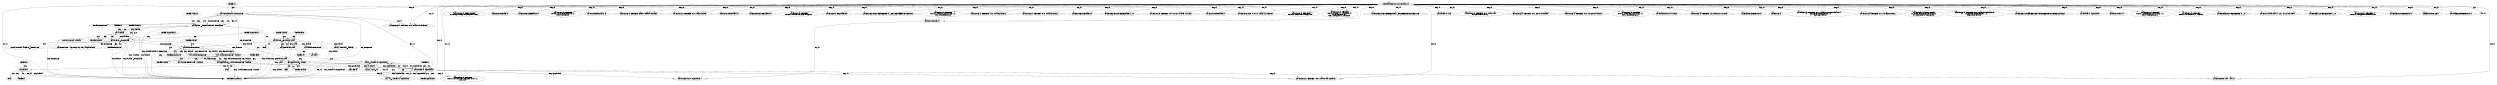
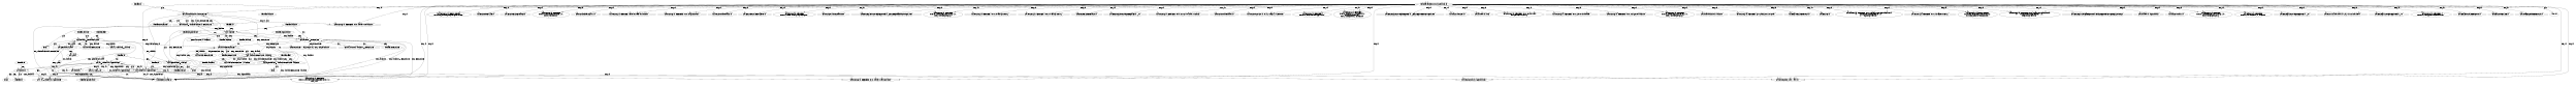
  digraph {
    n1 [label="(Call,brelse(bh))"]
    n2 [label="(MethodReturn,static int)"]
    n3 [label="(Identifier,bh)"]
    n4 [label="(Block,)"]
    n5 [label="(Call,bh = sb_bread(sb, logic_sb_block))"]
    n6 [label="(Call,sb_bread(sb, logic_sb_block))"]
-   n7 [label="(Call,!(bh = sb_bread(sb, logic_sb_block)))"]
+   n7 [label="(Call,!(bh = sb_bread(sb, logic_sb_free)))"]
    n8 [label="(Call,brelse(bh))"]
    n9 [label="(Call,sbi->s_sbh = bh)"]
    n10 [label="(Identifier,logic_sb_block)"]
    n11 [label="(Call,ext2_msg(sb, KERN_ERR, \"error: unable to read superblock\"))"]
    n12 [label="(Call,descriptor_loc(sb, logic_sb_block, i))"]
    n13 [label="(Call,parse_options((char *) data, sb))"]
    n14 [label="(Call,ext2_msg(sb, KERN_ERR,\n\t\t\t\"error: can't find an ext2 filesystem on dev %s.\",\n \t\t\tsb->s_id))"]
    n15 [label="(Call,sb_min_blocksize(sb, BLOCK_SIZE))"]
    n16 [label="(Call,blocksize = sb_min_blocksize(sb, BLOCK_SIZE))"]
    n17 [label="(Call,ext2_msg(sb, KERN_ERR, \"error: unable to set blocksize\"))"]
    n18 [label="(Identifier,BLOCK_SIZE)"]
    n19 [label="(Call,logic_sb_block = (sb_block*BLOCK_SIZE) / blocksize)"]
    n20 [label="(Call,blocksize != BLOCK_SIZE)"]
    n21 [label="(Call,sb_block*BLOCK_SIZE)"]
    n22 [label="(Call,(sb_block*BLOCK_SIZE) / blocksize)"]
    n23 [label="(ControlStructure,if (blocksize != BLOCK_SIZE))"]
    n24 [label="(Identifier,BLOCK_SIZE)"]
    n25 [label="(Call,BLOCK_SIZE << le32_to_cpu(sbi->s_es->s_log_block_size))"]
    n26 [label="(Block,)"]
    n27 [label="(Call,!blocksize)"]
    n28 [label="(MethodParameterIn,struct super_block *sb)"]
    n29 [label="(Call,ext2_msg(sb, KERN_WARNING,\n\t\t\t\"warning: mounting ext3 filesystem as ext2\"))"]
    n30 [label="(Call,EXT2_INODE_SIZE(sb))"]
    n31 [label="(Call,EXT2_DESC_PER_BLOCK(sb))"]
    n32 [label="(Call,ext2_msg(sb, KERN_ERR,\n\t\t\t\t\"error: unsupported inode size: %d\",\n\t\t\t\tsbi->s_inode_size))"]
    n33 [label="(Call,ext2_check_descriptors (sb))"]
    n34 [label="(Call,ext2_msg(sb, KERN_ERR, \"Failed to create an mb_cache\"))"]
    n35 [label="(Call,ext2_msg(sb, KERN_ERR, \"error: magic mismatch\"))"]
    n36 [label="(Call,ext2_count_free_blocks(sb))"]
    n37 [label="(Call,EXT2_BLOCKS_PER_GROUP(sb))"]
    n38 [label="(Call,ext2_msg(sb, KERN_ERR,\n\t\t\t\t\"error: unable to read group descriptors\"))"]
    n39 [label="(Call,ext2_iget(sb, EXT2_ROOT_INO))"]
    n40 [label="(Call,EXT2_HAS_RO_COMPAT_FEATURE(sb, ~EXT2_FEATURE_RO_COMPAT_SUPP))"]
    n41 [label="(Call,ext2_msg(sb, KERN_ERR,\n\t\t\t\"error: #blocks per group too big: %lu\",\n\t\t\tsbi->s_blocks_per_group))"]
    n42 [label="(Call,ext2_msg(sb, KERN_ERR, \"error: not enough memory\"))"]
    n43 [label="(Call,ext2_msg(sb, KERN_ERR, \"error: not enough memory\"))"]
    n44 [label="(Call,EXT2_DESC_PER_BLOCK(sb))"]
    n45 [label="(Call,EXT2_HAS_RO_COMPAT_FEATURE(sb, ~0U))"]
    n46 [label="(Call,ext2_msg(sb, KERN_ERR, \"error: corrupt root inode, run e2fsck\"))"]
    n47 [label="(Call,ext2_count_free_inodes(sb))"]
    n48 [label="(Call,ext2_setup_super (sb, es, sb->s_flags & MS_RDONLY))"]
    n49 [label="(Call,ext2_msg(sb, KERN_ERR,\n\t\t\t\t\t\"error: device does not support dax\"))"]
    n50 [label="(Call,ext2_msg(sb, KERN_ERR,\n\t\t\t\"error: fragsize %lu != blocksize %lu\"\n\t\t\t\"(not supported yet)\",\n\t\t\tsbi->s_frag_size, sb->s_blocksize))"]
    n51 [label="(Call,EXT2_HAS_INCOMPAT_FEATURE(sb, ~EXT2_FEATURE_INCOMPAT_SUPP))"]
    n52 [label="(Call,ext2_write_super(sb))"]
    n53 [label="(Call,sb_bread(sb, block))"]
    n54 [label="(Call,ext2_msg(sb, KERN_ERR, \"error: couldn't read\"\n\t\t\t\t\"superblock on 2nd try\"))"]
    n55 [label="(Call,ext2_msg(sb, KERN_ERR, \"error: get root inode failed\"))"]
    n56 [label="(Call,ext2_msg(sb, KERN_ERR, \"error: unsupported blocksize\"))"]
    n57 [label="(Call,ext2_msg(sb, KERN_ERR,\n\t\t\t\"error: #inodes per group too big: %lu\",\n\t\t\tsbi->s_inodes_per_group))"]
-   n58 [label="(Call,sb_big_blocksize(sb, blocksize))"]
+   n58 [label="(Call,sb_set_blocksize(sb, blocksize))"]
    n59 [label="(Call,ext2_msg(sb, KERN_ERR, \"group descriptors corrupted\"))"]
    n60 [label="(Call,EXT2_DESC_PER_BLOCK(sb))"]
    n61 [label="(Call,EXT2_SB(sb))"]
    n62 [label="(Call,ext2_msg(sb, KERN_ERR, \"error: couldn't mount RDWR because of \"\n\t\t       \"unsupported optional features (%x)\",\n\t\t       le32_to_cpu(features)))"]
    n63 [label="(Call,ext2_msg(sb, KERN_ERR, \"error: insufficient memory\"))"]
    n64 [label="(Call,ext2_msg(sb, KERN_WARNING,\n\t\t\t\"warning: feature flags set on rev 0 fs, \"\n\t\t\t\"running e2fsck is recommended\"))"]
    n65 [label="(Call,ext2_msg(sb, KERN_ERR,\t\"error: couldn't mount because of \"\n\t\t       \"unsupported optional features (%x)\",\n\t\t\tle32_to_cpu(features)))"]
    n66 [label="(Call,EXT2_HAS_COMPAT_FEATURE(sb, EXT3_FEATURE_COMPAT_HAS_JOURNAL))"]
    n67 [label="(Call,sb_bread(sb, logic_sb_block))"]
    n68 [label="(Call,ext2_count_dirs(sb))"]
    n69 [label="(Call,ext2_msg(sb, KERN_ERR,\n\t\t\t\"error: #fragments per group too big: %lu\",\n\t\t\tsbi->s_frags_per_group))"]
    n70 [label="(Call,ext2_msg(sb, KERN_ERR,\n\t\t\t\t\"error: bad blocksize %d\", blocksize))"]
    n71 [label="(Call,EXT2_HAS_INCOMPAT_FEATURE(sb, ~0U))"]
    n72 [label="(Call,ext2_rsv_window_add(sb, &sbi->s_rsv_window_head))"]
    n73 [label="(Call,EXT2_HAS_COMPAT_FEATURE(sb, ~0U))"]
    n74 [label="(Call,ext2_msg(sb, KERN_ERR,\n\t\t\t\t\t\"error: unsupported blocksize for dax\"))"]
    n75 [label="(Call,EXT2_BLOCKS_PER_GROUP(sb))"]
    n76 [label="(Call,EXT2_INODE_SIZE(sb))"]
    n77 [label="(Call,INODE2_ADDR_PER_BLOCK(sb))"]
    1000109
    n79 [label="(Call,logic_sb_block = sb_block)"]
    n80 [label="(Block,)"]
    n81 [label="(Identifier,sb_block)"]
    n82 [label="(Call,sb_block = get_sb_block(&data))"]
    n83 [label="(Call,get_sb_block(&data))"]
    n84 [label="(Call,sbi->s_sb_block = sb_block)"]
    n85 [label="(Call,sb_block*BLOCK_SIZE)"]
    n86 [label="(Call,&data)"]
    n87 [label="(Call,sb_block*BLOCK_SIZE)"]
    n88 [label="(Identifier,BLOCK_SIZE)"]
    n89 [label="(Block,)"]
    n90 [label="(Identifier,blocksize)"]
    n91 [label="(Call,(sb_block*BLOCK_SIZE) % blocksize)"]
    n92 [label="(Identifier,blocksize)"]
    n93 [label="(ControlStructure,if (!blocksize))"]
    n94 [label="(Identifier,sb)"]
    n95 [label="(Identifier,offset)"]
    n96 [label="(Identifier,blocksize)"]
    n97 [label="(Identifier,sb_block)"]
    n98 [label="(Identifier,offset)"]
    n99 [label="(Identifier,bh)"]
    n100 [label="(Identifier,sb)"]
    n101 [label="(Identifier,sb_block)"]
    n102 [label="(Identifier,logic_sb_block)"]
    n103 [label="(Identifier,blocksize)"]
    n104 [label="(Identifier,sb)"]
    n105 [label="(Identifier,sb)"]
    n106 [label="(Identifier,logic_sb_block)"]
    n1 -> n2 [label="DDG: bh"]
    n1 -> n2 [label="DDG: brelse(bh)"]
    n1 -> n3 [label="CFG: "]
    n1 -> n4 [label="AST: "]
    n3 -> n1 [label="AST: "]
    n5 -> n1 [label="DDG: bh"]
    n5 -> n2 [label="DDG: bh"]
    n5 -> n2 [label="DDG: sb_bread(sb, logic_sb_block)"]
    n5 -> n6 [label="CFG: "]
    n5 -> n7 [label="AST: "]
    n5 -> n7 [label="DDG: bh"]
    n5 -> n8 [label="DDG: bh"]
    n5 -> n9 [label="DDG: bh"]
    n6 -> n2 [label="DDG: logic_sb_block"]
    n6 -> n2 [label="DDG: sb"]
    n6 -> n5 [label="AST: "]
    n6 -> n5 [label="DDG: sb"]
    n6 -> n5 [label="DDG: logic_sb_block"]
    n6 -> n7 [label="DDG: sb"]
    n6 -> n7 [label="DDG: logic_sb_block"]
    n6 -> n10 [label="CFG: "]
    n6 -> n11 [label="DDG: sb"]
    n6 -> n12 [label="DDG: logic_sb_block"]
    n6 -> n13 [label="DDG: sb"]
    n6 -> n14 [label="DDG: sb"]
    n7 -> n5 [label="CFG: "]
    n10 -> n6 [label="AST: "]
    n15 -> n2 [label="DDG: BLOCK_SIZE"]
    n15 -> n6 [label="DDG: sb"]
    n15 -> n16 [label="AST: "]
    n15 -> n16 [label="DDG: sb"]
    n15 -> n16 [label="DDG: BLOCK_SIZE"]
    n15 -> n17 [label="DDG: sb"]
    n15 -> n18 [label="CFG: "]
    n15 -> n19 [label="DDG: BLOCK_SIZE"]
    n16 -> n2 [label="DDG: sb_min_blocksize(sb, BLOCK_SIZE)"]
    n16 -> n15 [label="CFG: "]
    n16 -> n26 [label="AST: "]
    n16 -> n27 [label="DDG: blocksize"]
    n18 -> n15 [label="AST: "]
    n19 -> n2 [label="DDG: (sb_block*BLOCK_SIZE) / blocksize"]
    n19 -> n6 [label="DDG: logic_sb_block"]
    n19 -> n22 [label="CFG: "]
    n19 -> n89 [label="AST: "]
    n20 -> n2 [label="DDG: BLOCK_SIZE"]
    n20 -> n2 [label="DDG: blocksize"]
    n20 -> n2 [label="DDG: blocksize != BLOCK_SIZE"]
    n20 -> n21 [label="DDG: BLOCK_SIZE"]
    n20 -> n22 [label="DDG: blocksize"]
    n20 -> n23 [label="AST: "]
    n20 -> n24 [label="CFG: "]
    n20 -> n25 [label="DDG: BLOCK_SIZE"]
    n21 -> n22 [label="AST: "]
    n21 -> n22 [label="DDG: sb_block"]
    n21 -> n22 [label="DDG: BLOCK_SIZE"]
    n21 -> n87 [label="DDG: sb_block"]
    n21 -> n87 [label="DDG: BLOCK_SIZE"]
    n21 -> n88 [label="CFG: "]
    n22 -> n19 [label="AST: "]
    n22 -> n19 [label="DDG: sb_block*BLOCK_SIZE"]
    n22 -> n19 [label="DDG: blocksize"]
    n22 -> n90 [label="CFG: "]
    n22 -> n91 [label="DDG: blocksize"]
    n24 -> n20 [label="AST: "]
    n27 -> n2 [label="DDG: blocksize"]
    n27 -> n2 [label="DDG: !blocksize"]
    n27 -> n20 [label="DDG: blocksize"]
    n27 -> n92 [label="CFG: "]
    n27 -> n93 [label="AST: "]
    n28 -> n2 [label="DDG: sb"]
    n28 -> n6 [label="DDG: sb"]
    n28 -> n11 [label="DDG: sb"]
-   n52 -> n12 [label="DDG: sb"]
+   n28 -> n12 [label="DDG: sb"]
    n28 -> n13 [label="DDG: sb"]
    n28 -> n14 [label="DDG: sb"]
    n28 -> n15 [label="DDG: sb"]
    n28 -> n17 [label="DDG: sb"]
    n28 -> n29 [label="DDG: sb"]
    n28 -> n30 [label="DDG: sb"]
    n28 -> n31 [label="DDG: sb"]
    n28 -> n32 [label="DDG: sb"]
    n28 -> n33 [label="DDG: sb"]
    n28 -> n34 [label="DDG: sb"]
    n28 -> n35 [label="DDG: sb"]
    n28 -> n36 [label="DDG: sb"]
    n28 -> n37 [label="DDG: sb"]
    n28 -> n38 [label="DDG: sb"]
    n28 -> n39 [label="DDG: sb"]
    n28 -> n40 [label="DDG: sb"]
    n28 -> n41 [label="DDG: sb"]
    n28 -> n42 [label="DDG: sb"]
    n28 -> n43 [label="DDG: sb"]
    n28 -> n44 [label="DDG: sb"]
    n28 -> n45 [label="DDG: sb"]
    n28 -> n46 [label="DDG: sb"]
    n28 -> n47 [label="DDG: sb"]
    n28 -> n48 [label="DDG: sb"]
    n28 -> n49 [label="DDG: sb"]
    n28 -> n50 [label="DDG: sb"]
    n28 -> n51 [label="DDG: sb"]
    n28 -> n52 [label="DDG: sb"]
    n28 -> n53 [label="DDG: sb"]
    n28 -> n54 [label="DDG: sb"]
    n28 -> n55 [label="DDG: sb"]
    n28 -> n56 [label="DDG: sb"]
    n28 -> n57 [label="DDG: sb"]
    n28 -> n58 [label="DDG: sb"]
    n28 -> n59 [label="DDG: sb"]
    n28 -> n60 [label="DDG: sb"]
    n28 -> n61 [label="DDG: sb"]
    n28 -> n62 [label="DDG: sb"]
    n28 -> n63 [label="DDG: sb"]
    n28 -> n64 [label="DDG: sb"]
    n28 -> n65 [label="DDG: sb"]
    n28 -> n66 [label="DDG: sb"]
    n28 -> n67 [label="DDG: sb"]
    n28 -> n68 [label="DDG: sb"]
    n28 -> n69 [label="DDG: sb"]
    n28 -> n70 [label="DDG: sb"]
    n28 -> n71 [label="DDG: sb"]
    n28 -> n72 [label="DDG: sb"]
    n28 -> n73 [label="DDG: sb"]
    n28 -> n74 [label="DDG: sb"]
    n28 -> n75 [label="DDG: sb"]
    n28 -> n76 [label="DDG: sb"]
    n28 -> n77 [label="DDG: sb"]
    n28 -> 1000109 [label="AST: "]
    n79 -> n2 [label="DDG: sb_block"]
    n79 -> n6 [label="DDG: logic_sb_block"]
    n79 -> n80 [label="AST: "]
    n79 -> n81 [label="CFG: "]
    n81 -> n79 [label="AST: "]
    n82 -> n2 [label="DDG: sb_block"]
    n82 -> n2 [label="DDG: get_sb_block(&data)"]
    n82 -> n21 [label="DDG: sb_block"]
    n82 -> n26 [label="AST: "]
    n82 -> n79 [label="DDG: sb_block"]
    n82 -> n83 [label="CFG: "]
    n82 -> n84 [label="DDG: sb_block"]
    n82 -> n85 [label="DDG: sb_block"]
    n83 -> n2 [label="DDG: &data"]
    n83 -> n82 [label="AST: "]
    n83 -> n82 [label="DDG: &data"]
    n83 -> n86 [label="CFG: "]
    n88 -> n21 [label="AST: "]
    n90 -> n21 [label="CFG: "]
    n90 -> n22 [label="AST: "]
    n92 -> n16 [label="CFG: "]
    n92 -> n27 [label="AST: "]
    n94 -> n15 [label="AST: "]
    n95 -> n19 [label="CFG: "]
    n96 -> n16 [label="AST: "]
    n97 -> n82 [label="AST: "]
    n98 -> n82 [label="CFG: "]
    n99 -> n5 [label="AST: "]
    n99 -> n79 [label="CFG: "]
    n100 -> n6 [label="AST: "]
    n101 -> n21 [label="AST: "]
    n102 -> n20 [label="CFG: "]
    n102 -> n79 [label="AST: "]
    n103 -> n20 [label="AST: "]
    n103 -> n27 [label="CFG: "]
    n104 -> n27 [label="CFG: "]
    n105 -> n1 [label="CFG: "]
    n106 -> n19 [label="AST: "]
    n106 -> n20 [label="CFG: "]
  }
